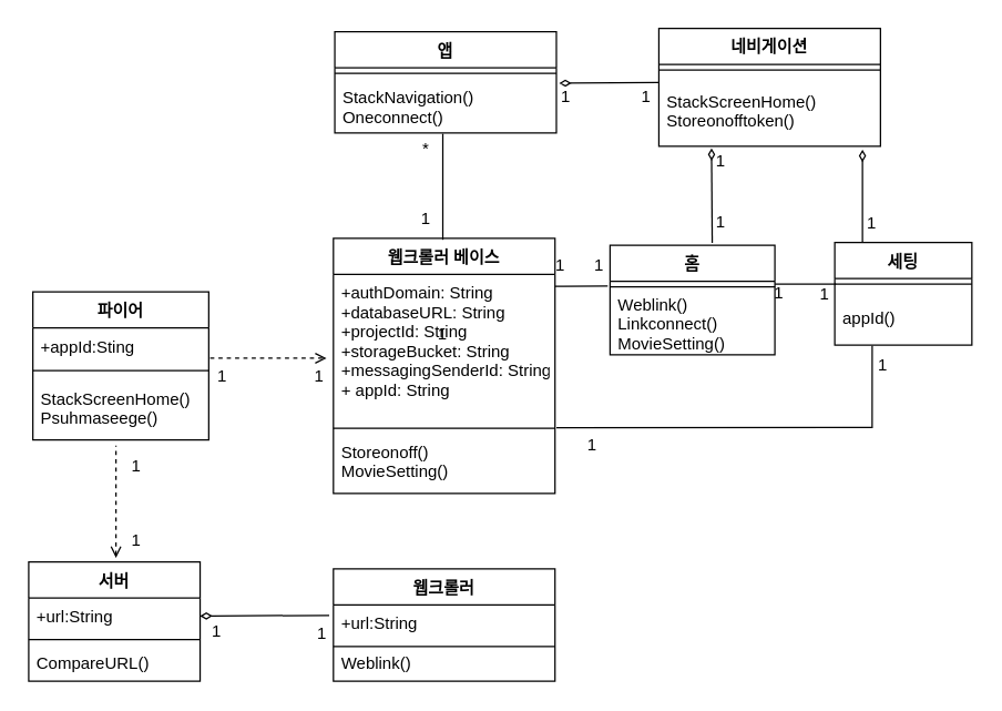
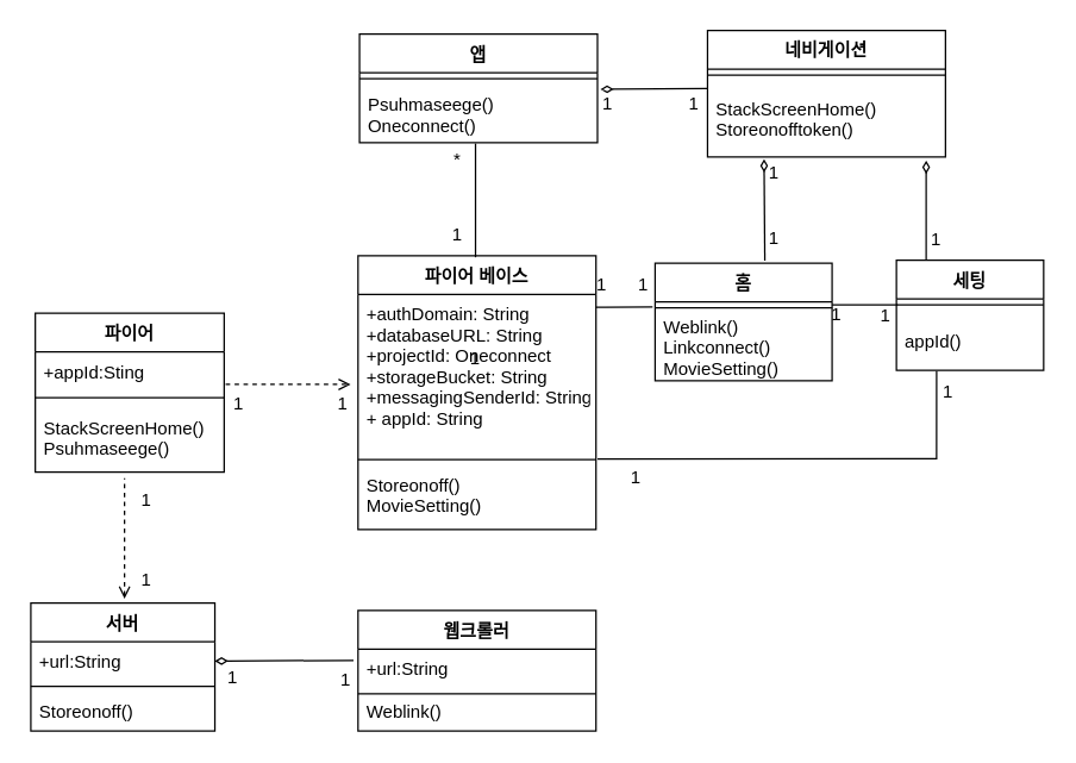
  <mxCell id="0" />
  <mxCell id="1" parent="0" />
  <mxCell id="2" value="네비게이션" style="swimlane;fontStyle=1;align=center;verticalAlign=top;childLayout=stackLayout;horizontal=1;startSize=26;horizontalStack=0;resizeParent=1;resizeParentMax=0;resizeLast=0;collapsible=1;marginBottom=0;" parent="1" vertex="1"><mxGeometry x="475" y="20" width="160" height="85" as="geometry" /></mxCell>
  <mxCell id="3" value="" style="line;strokeWidth=1;fillColor=none;align=left;verticalAlign=middle;spacingTop=-1;spacingLeft=3;spacingRight=3;rotatable=0;labelPosition=right;points=[];portConstraint=eastwest;" parent="2" vertex="1"><mxGeometry y="26" width="160" height="8" as="geometry" /></mxCell>
  <mxCell id="4" value="StackScreenHome()&#10;Storeonofftoken()" style="text;strokeColor=none;fillColor=none;align=left;verticalAlign=middle;spacingLeft=4;spacingRight=4;overflow=hidden;rotatable=0;points=[[0,0.5],[1,0.5]];portConstraint=eastwest;" parent="2" vertex="1"><mxGeometry y="34" width="160" height="51" as="geometry" /></mxCell>
  <mxCell id="5" value="앱" style="swimlane;fontStyle=1;align=center;verticalAlign=middle;childLayout=stackLayout;horizontal=1;startSize=26;horizontalStack=0;resizeParent=1;resizeParentMax=0;resizeLast=0;collapsible=1;marginBottom=0;" parent="1" vertex="1"><mxGeometry x="241" y="22.5" width="160" height="73" as="geometry" /></mxCell>
  <mxCell id="6" value="" style="line;strokeWidth=1;fillColor=none;align=left;verticalAlign=middle;spacingTop=-1;spacingLeft=3;spacingRight=3;rotatable=0;labelPosition=right;points=[];portConstraint=eastwest;" parent="5" vertex="1"><mxGeometry y="26" width="160" height="8" as="geometry" /></mxCell>
- <mxCell id="7" value="StackNavigation()&#10;Oneconnect()" style="text;strokeColor=none;fillColor=none;align=left;verticalAlign=top;spacingLeft=4;spacingRight=4;overflow=hidden;rotatable=0;points=[[0,0.5],[1,0.5]];portConstraint=eastwest;" parent="5" vertex="1"><mxGeometry y="34" width="160" height="39" as="geometry" /></mxCell>
+ <mxCell id="7" value="Psuhmaseege()&#10;Oneconnect()" style="text;strokeColor=none;fillColor=none;align=left;verticalAlign=top;spacingLeft=4;spacingRight=4;overflow=hidden;rotatable=0;points=[[0,0.5],[1,0.5]];portConstraint=eastwest;" parent="5" vertex="1"><mxGeometry y="34" width="160" height="39" as="geometry" /></mxCell>
  <mxCell id="8" value="세팅" style="swimlane;fontStyle=1;align=center;verticalAlign=top;childLayout=stackLayout;horizontal=1;startSize=26;horizontalStack=0;resizeParent=1;resizeParentMax=0;resizeLast=0;collapsible=1;marginBottom=0;" parent="1" vertex="1"><mxGeometry x="602" y="174.5" width="99" height="74" as="geometry" /></mxCell>
  <mxCell id="9" value="" style="line;strokeWidth=1;fillColor=none;align=left;verticalAlign=middle;spacingTop=-1;spacingLeft=3;spacingRight=3;rotatable=0;labelPosition=right;points=[];portConstraint=eastwest;" parent="8" vertex="1"><mxGeometry y="26" width="99" height="8" as="geometry" /></mxCell>
  <mxCell id="10" value="appId()" style="text;strokeColor=none;fillColor=none;align=left;verticalAlign=middle;spacingLeft=4;spacingRight=4;overflow=hidden;rotatable=0;points=[[0,0.5],[1,0.5]];portConstraint=eastwest;" parent="8" vertex="1"><mxGeometry y="34" width="99" height="40" as="geometry" /></mxCell>
  <mxCell id="11" value="웹크롤러" style="swimlane;fontStyle=1;align=center;verticalAlign=top;childLayout=stackLayout;horizontal=1;startSize=26;horizontalStack=0;resizeParent=1;resizeParentMax=0;resizeLast=0;collapsible=1;marginBottom=0;" parent="1" vertex="1"><mxGeometry x="240" y="410" width="160" height="81" as="geometry" /></mxCell>
  <mxCell id="12" value="+url:String" style="text;strokeColor=none;fillColor=none;align=left;verticalAlign=top;spacingLeft=4;spacingRight=4;overflow=hidden;rotatable=0;points=[[0,0.5],[1,0.5]];portConstraint=eastwest;" parent="11" vertex="1"><mxGeometry y="26" width="160" height="26" as="geometry" /></mxCell>
  <mxCell id="13" value="" style="line;strokeWidth=1;fillColor=none;align=left;verticalAlign=middle;spacingTop=-1;spacingLeft=3;spacingRight=3;rotatable=0;labelPosition=right;points=[];portConstraint=eastwest;" parent="11" vertex="1"><mxGeometry y="52" width="160" height="8" as="geometry" /></mxCell>
  <mxCell id="14" value="Weblink()&#10;" style="text;strokeColor=none;fillColor=none;align=left;verticalAlign=middle;spacingLeft=4;spacingRight=4;overflow=hidden;rotatable=0;points=[[0,0.5],[1,0.5]];portConstraint=eastwest;" parent="11" vertex="1"><mxGeometry y="60" width="160" height="21" as="geometry" /></mxCell>
  <mxCell id="15" value="서버" style="swimlane;fontStyle=1;align=center;verticalAlign=top;childLayout=stackLayout;horizontal=1;startSize=26;horizontalStack=0;resizeParent=1;resizeParentMax=0;resizeLast=0;collapsible=1;marginBottom=0;" parent="1" vertex="1"><mxGeometry x="20" y="405" width="123.75" height="86" as="geometry" /></mxCell>
  <mxCell id="16" value="+url:String" style="text;strokeColor=none;fillColor=none;align=left;verticalAlign=top;spacingLeft=4;spacingRight=4;overflow=hidden;rotatable=0;points=[[0,0.5],[1,0.5]];portConstraint=eastwest;" parent="15" vertex="1"><mxGeometry y="26" width="123.75" height="26" as="geometry" /></mxCell>
  <mxCell id="17" value="" style="line;strokeWidth=1;fillColor=none;align=left;verticalAlign=middle;spacingTop=-1;spacingLeft=3;spacingRight=3;rotatable=0;labelPosition=right;points=[];portConstraint=eastwest;" parent="15" vertex="1"><mxGeometry y="52" width="123.75" height="8" as="geometry" /></mxCell>
- <mxCell id="18" value="CompareURL()" style="text;strokeColor=none;fillColor=none;align=left;verticalAlign=top;spacingLeft=4;spacingRight=4;overflow=hidden;rotatable=0;points=[[0,0.5],[1,0.5]];portConstraint=eastwest;" parent="15" vertex="1"><mxGeometry y="60" width="123.75" height="26" as="geometry" /></mxCell>
- <mxCell id="19" value="웹크롤러 베이스" style="swimlane;fontStyle=1;align=center;verticalAlign=top;childLayout=stackLayout;horizontal=1;startSize=26;horizontalStack=0;resizeParent=1;resizeParentMax=0;resizeLast=0;collapsible=1;marginBottom=0;" parent="1" vertex="1"><mxGeometry x="240" y="171.5" width="160" height="184" as="geometry" /></mxCell>
- <mxCell id="20" value="+authDomain: String&#10;+databaseURL: String&#10;+projectId: String&#10;+storageBucket: String&#10;+messagingSenderId: String,&#10;+ appId: String&#10;" style="text;strokeColor=none;fillColor=none;align=left;verticalAlign=top;spacingLeft=4;spacingRight=4;overflow=hidden;rotatable=0;points=[[0,0.5],[1,0.5]];portConstraint=eastwest;" parent="19" vertex="1"><mxGeometry y="26" width="160" height="107" as="geometry" /></mxCell>
+ <mxCell id="18" value="Storeonoff()" style="text;strokeColor=none;fillColor=none;align=left;verticalAlign=top;spacingLeft=4;spacingRight=4;overflow=hidden;rotatable=0;points=[[0,0.5],[1,0.5]];portConstraint=eastwest;" parent="15" vertex="1"><mxGeometry y="60" width="123.75" height="26" as="geometry" /></mxCell>
+ <mxCell id="19" value="파이어 베이스" style="swimlane;fontStyle=1;align=center;verticalAlign=top;childLayout=stackLayout;horizontal=1;startSize=26;horizontalStack=0;resizeParent=1;resizeParentMax=0;resizeLast=0;collapsible=1;marginBottom=0;" parent="1" vertex="1"><mxGeometry x="240" y="171.5" width="160" height="184" as="geometry" /></mxCell>
+ <mxCell id="20" value="+authDomain: String&#10;+databaseURL: String&#10;+projectId: Oneconnect&#10;+storageBucket: String&#10;+messagingSenderId: String,&#10;+ appId: String&#10;" style="text;strokeColor=none;fillColor=none;align=left;verticalAlign=top;spacingLeft=4;spacingRight=4;overflow=hidden;rotatable=0;points=[[0,0.5],[1,0.5]];portConstraint=eastwest;" parent="19" vertex="1"><mxGeometry y="26" width="160" height="107" as="geometry" /></mxCell>
  <mxCell id="21" value="" style="line;strokeWidth=1;fillColor=none;align=left;verticalAlign=middle;spacingTop=-1;spacingLeft=3;spacingRight=3;rotatable=0;labelPosition=right;points=[];portConstraint=eastwest;" parent="19" vertex="1"><mxGeometry y="133" width="160" height="8" as="geometry" /></mxCell>
  <mxCell id="22" value="Storeonoff()&#10;MovieSetting()" style="text;strokeColor=none;fillColor=none;align=left;verticalAlign=top;spacingLeft=4;spacingRight=4;overflow=hidden;rotatable=0;points=[[0,0.5],[1,0.5]];portConstraint=eastwest;" parent="19" vertex="1"><mxGeometry y="141" width="160" height="43" as="geometry" /></mxCell>
  <mxCell id="23" value="" style="endArrow=none;html=1;rounded=0;exitX=1.019;exitY=1.033;exitDx=0;exitDy=0;exitPerimeter=0;entryX=0.273;entryY=1.013;entryDx=0;entryDy=0;entryPerimeter=0;" parent="1" edge="1" target="10"><mxGeometry width="50" height="50" relative="1" as="geometry"><mxPoint x="401.04" y="308.031" as="sourcePoint" /><mxPoint x="650.02" y="247.99" as="targetPoint" /><Array as="points"><mxPoint x="629" y="308" /></Array></mxGeometry></mxCell>
  <mxCell id="24" style="rounded=0;orthogonalLoop=1;jettySize=auto;html=1;entryX=0;entryY=0.5;entryDx=0;entryDy=0;endArrow=none;endFill=0;startArrow=diamondThin;startFill=0;" parent="1" edge="1"><mxGeometry relative="1" as="geometry"><mxPoint x="403" y="59.5" as="sourcePoint" /><mxPoint x="475" y="59" as="targetPoint" /></mxGeometry></mxCell>
  <mxCell id="25" value="" style="endArrow=diamondThin;html=1;rounded=0;exitX=0.62;exitY=-0.021;exitDx=0;exitDy=0;exitPerimeter=0;endFill=0;" parent="1" source="28" edge="1"><mxGeometry width="50" height="50" relative="1" as="geometry"><mxPoint x="472" y="156" as="sourcePoint" /><mxPoint x="513" y="106.5" as="targetPoint" /></mxGeometry></mxCell>
  <mxCell id="26" value="" style="endArrow=diamondThin;html=1;rounded=0;endFill=0;" parent="1" edge="1"><mxGeometry width="50" height="50" relative="1" as="geometry"><mxPoint x="622" y="174.5" as="sourcePoint" /><mxPoint x="622" y="107.5" as="targetPoint" /></mxGeometry></mxCell>
  <mxCell id="27" value="" style="endArrow=open;html=1;rounded=0;dashed=1;endFill=0;" parent="1" edge="1"><mxGeometry width="50" height="50" relative="1" as="geometry"><mxPoint x="151" y="258" as="sourcePoint" /><mxPoint x="235" y="258" as="targetPoint" /></mxGeometry></mxCell>
  <mxCell id="28" value="홈" style="swimlane;fontStyle=1;align=center;verticalAlign=top;childLayout=stackLayout;horizontal=1;startSize=26;horizontalStack=0;resizeParent=1;resizeParentMax=0;resizeLast=0;collapsible=1;marginBottom=0;" parent="1" vertex="1"><mxGeometry x="439.75" y="176.5" width="119" height="79" as="geometry" /></mxCell>
  <mxCell id="29" value="" style="line;strokeWidth=1;fillColor=none;align=left;verticalAlign=middle;spacingTop=-1;spacingLeft=3;spacingRight=3;rotatable=0;labelPosition=right;points=[];portConstraint=eastwest;" parent="28" vertex="1"><mxGeometry y="26" width="119" height="8" as="geometry" /></mxCell>
  <mxCell id="30" value="Weblink()&#10;Linkconnect()&#10;MovieSetting()" style="text;strokeColor=none;fillColor=none;align=left;verticalAlign=middle;spacingLeft=4;spacingRight=4;overflow=hidden;rotatable=0;points=[[0,0.5],[1,0.5]];portConstraint=eastwest;" parent="28" vertex="1"><mxGeometry y="34" width="119" height="45" as="geometry" /></mxCell>
  <mxCell id="31" value="" style="endArrow=none;html=1;rounded=0;entryX=0.011;entryY=0.144;entryDx=0;entryDy=0;entryPerimeter=0;" parent="1" edge="1"><mxGeometry width="50" height="50" relative="1" as="geometry"><mxPoint x="400" y="206" as="sourcePoint" /><mxPoint x="438.059" y="205.98" as="targetPoint" /></mxGeometry></mxCell>
  <mxCell id="32" value="" style="endArrow=diamondThin;html=1;rounded=0;entryX=1;entryY=0.5;entryDx=0;entryDy=0;exitX=-0.019;exitY=0.288;exitDx=0;exitDy=0;startArrow=none;startFill=0;endFill=0;exitPerimeter=0;" parent="1" source="12" target="16" edge="1"><mxGeometry width="50" height="50" relative="1" as="geometry"><mxPoint x="803" y="340.5" as="sourcePoint" /><mxPoint x="853" y="290.5" as="targetPoint" /></mxGeometry></mxCell>
  <mxCell id="33" value="" style="endArrow=none;html=1;rounded=0;dashed=1;endFill=0;startArrow=open;startFill=0;entryX=0.25;entryY=0;entryDx=0;entryDy=0;" parent="1" target="38" edge="1"><mxGeometry width="50" height="50" relative="1" as="geometry"><mxPoint x="83" y="402" as="sourcePoint" /><mxPoint x="329" y="359.5" as="targetPoint" /></mxGeometry></mxCell>
  <mxCell id="34" value="" style="endArrow=none;html=1;rounded=0;entryX=0.009;entryY=0.5;entryDx=0;entryDy=0;entryPerimeter=0;" parent="1" target="9" edge="1"><mxGeometry width="50" height="50" relative="1" as="geometry"><mxPoint x="558.75" y="204.5" as="sourcePoint" /><mxPoint x="599" y="204.5" as="targetPoint" /></mxGeometry></mxCell>
  <mxCell id="35" value="1" style="text;html=1;strokeColor=none;fillColor=none;align=center;verticalAlign=middle;whiteSpace=wrap;rounded=0;" parent="1" vertex="1"><mxGeometry x="289" y="225.5" width="60" height="30" as="geometry" /></mxCell>
  <mxCell id="36" value="*" style="text;html=1;strokeColor=none;fillColor=none;align=center;verticalAlign=middle;whiteSpace=wrap;rounded=0;" parent="1" vertex="1"><mxGeometry x="277" y="92" width="60" height="30" as="geometry" /></mxCell>
  <mxCell id="37" value="1" style="text;html=1;strokeColor=none;fillColor=none;align=center;verticalAlign=middle;whiteSpace=wrap;rounded=0;" parent="1" vertex="1"><mxGeometry x="68" y="375" width="60" height="30" as="geometry" /></mxCell>
  <mxCell id="38" value="1" style="text;html=1;strokeColor=none;fillColor=none;align=center;verticalAlign=middle;whiteSpace=wrap;rounded=0;" parent="1" vertex="1"><mxGeometry x="68" y="321" width="60" height="30" as="geometry" /></mxCell>
  <mxCell id="39" value="1" style="text;html=1;strokeColor=none;fillColor=none;align=center;verticalAlign=middle;whiteSpace=wrap;rounded=0;" parent="1" vertex="1"><mxGeometry x="378" y="54.5" width="60" height="30" as="geometry" /></mxCell>
  <mxCell id="40" value="1" style="text;html=1;strokeColor=none;fillColor=none;align=center;verticalAlign=middle;whiteSpace=wrap;rounded=0;" parent="1" vertex="1"><mxGeometry x="202" y="442" width="60" height="30" as="geometry" /></mxCell>
  <mxCell id="41" value="1" style="text;html=1;strokeColor=none;fillColor=none;align=center;verticalAlign=middle;whiteSpace=wrap;rounded=0;" parent="1" vertex="1"><mxGeometry x="277" y="142.5" width="60" height="30" as="geometry" /></mxCell>
  <mxCell id="42" value="1" style="text;html=1;strokeColor=none;fillColor=none;align=center;verticalAlign=middle;whiteSpace=wrap;rounded=0;" parent="1" vertex="1"><mxGeometry x="607" y="247.5" width="60" height="30" as="geometry" /></mxCell>
  <mxCell id="43" value="1" style="text;html=1;strokeColor=none;fillColor=none;align=center;verticalAlign=middle;whiteSpace=wrap;rounded=0;" parent="1" vertex="1"><mxGeometry x="402" y="175.5" width="60" height="30" as="geometry" /></mxCell>
  <mxCell id="44" value="1" style="text;html=1;strokeColor=none;fillColor=none;align=center;verticalAlign=middle;whiteSpace=wrap;rounded=0;" parent="1" vertex="1"><mxGeometry x="397" y="306" width="60" height="30" as="geometry" /></mxCell>
  <mxCell id="45" value="1" style="text;html=1;strokeColor=none;fillColor=none;align=center;verticalAlign=middle;whiteSpace=wrap;rounded=0;" parent="1" vertex="1"><mxGeometry x="130" y="255.5" width="60" height="30" as="geometry" /></mxCell>
  <mxCell id="46" value="1" style="text;html=1;strokeColor=none;fillColor=none;align=center;verticalAlign=middle;whiteSpace=wrap;rounded=0;" parent="1" vertex="1"><mxGeometry x="200" y="256" width="60" height="30" as="geometry" /></mxCell>
  <mxCell id="47" value="1" style="text;html=1;strokeColor=none;fillColor=none;align=center;verticalAlign=middle;whiteSpace=wrap;rounded=0;" parent="1" vertex="1"><mxGeometry x="532" y="195.5" width="60" height="30" as="geometry" /></mxCell>
  <mxCell id="48" value="1&lt;br&gt;" style="text;html=1;strokeColor=none;fillColor=none;align=center;verticalAlign=middle;whiteSpace=wrap;rounded=0;" parent="1" vertex="1"><mxGeometry x="599" y="145.5" width="60" height="30" as="geometry" /></mxCell>
  <mxCell id="49" value="1&lt;br&gt;" style="text;html=1;strokeColor=none;fillColor=none;align=center;verticalAlign=middle;whiteSpace=wrap;rounded=0;" parent="1" vertex="1"><mxGeometry x="374" y="175.5" width="60" height="30" as="geometry" /></mxCell>
  <mxCell id="50" value="1" style="text;html=1;strokeColor=none;fillColor=none;align=center;verticalAlign=middle;whiteSpace=wrap;rounded=0;" parent="1" vertex="1"><mxGeometry x="490" y="100.5" width="60" height="30" as="geometry" /></mxCell>
  <mxCell id="51" value="1" style="text;html=1;strokeColor=none;fillColor=none;align=center;verticalAlign=middle;whiteSpace=wrap;rounded=0;" parent="1" vertex="1"><mxGeometry x="490" y="144.5" width="60" height="30" as="geometry" /></mxCell>
  <mxCell id="52" value="1" style="text;html=1;strokeColor=none;fillColor=none;align=center;verticalAlign=middle;whiteSpace=wrap;rounded=0;" parent="1" vertex="1"><mxGeometry x="565" y="196.5" width="60" height="30" as="geometry" /></mxCell>
  <mxCell id="53" value="1" style="text;html=1;strokeColor=none;fillColor=none;align=center;verticalAlign=middle;whiteSpace=wrap;rounded=0;" parent="1" vertex="1"><mxGeometry x="125.88" y="440" width="60" height="30" as="geometry" /></mxCell>
  <mxCell id="54" style="edgeStyle=none;rounded=0;orthogonalLoop=1;jettySize=auto;html=1;exitX=1;exitY=0.5;exitDx=0;exitDy=0;dashed=1;startArrow=none;startFill=0;endArrow=classic;endFill=1;" parent="1" source="39" target="39" edge="1"><mxGeometry relative="1" as="geometry" /></mxCell>
  <mxCell id="55" style="edgeStyle=none;rounded=0;orthogonalLoop=1;jettySize=auto;html=1;exitX=1;exitY=0.5;exitDx=0;exitDy=0;dashed=1;startArrow=none;startFill=0;endArrow=classic;endFill=1;" parent="1" source="39" target="39" edge="1"><mxGeometry relative="1" as="geometry" /></mxCell>
  <mxCell id="56" value="1" style="text;html=1;strokeColor=none;fillColor=none;align=center;verticalAlign=middle;whiteSpace=wrap;rounded=0;" parent="1" vertex="1"><mxGeometry x="452" y="54.5" width="28" height="30" as="geometry" /></mxCell>
  <mxCell id="57" value="파이어" style="swimlane;fontStyle=1;align=center;verticalAlign=top;childLayout=stackLayout;horizontal=1;startSize=26;horizontalStack=0;resizeParent=1;resizeParentMax=0;resizeLast=0;collapsible=1;marginBottom=0;" vertex="1" parent="1"><mxGeometry x="23" y="210" width="127" height="107" as="geometry" /></mxCell>
  <mxCell id="58" value="+appId:Sting" style="text;strokeColor=none;fillColor=none;align=left;verticalAlign=middle;spacingLeft=4;spacingRight=4;overflow=hidden;rotatable=0;points=[[0,0.5],[1,0.5]];portConstraint=eastwest;" vertex="1" parent="57"><mxGeometry y="26" width="127" height="27" as="geometry" /></mxCell>
  <mxCell id="59" value="" style="line;strokeWidth=1;fillColor=none;align=left;verticalAlign=middle;spacingTop=-1;spacingLeft=3;spacingRight=3;rotatable=0;labelPosition=right;points=[];portConstraint=eastwest;" vertex="1" parent="57"><mxGeometry y="53" width="127" height="8" as="geometry" /></mxCell>
  <mxCell id="60" value="StackScreenHome()&#10;Psuhmaseege()" style="text;strokeColor=none;fillColor=none;align=left;verticalAlign=middle;spacingLeft=4;spacingRight=4;overflow=hidden;rotatable=0;points=[[0,0.5],[1,0.5]];portConstraint=eastwest;" vertex="1" parent="57"><mxGeometry y="61" width="127" height="46" as="geometry" /></mxCell>
  <mxCell id="61" value="" style="endArrow=none;html=1;rounded=0;exitX=0.75;exitY=1;exitDx=0;exitDy=0;" edge="1" parent="1"><mxGeometry width="50" height="50" relative="1" as="geometry"><mxPoint x="319" y="172.5" as="sourcePoint" /><mxPoint x="319" y="96" as="targetPoint" /></mxGeometry></mxCell>
